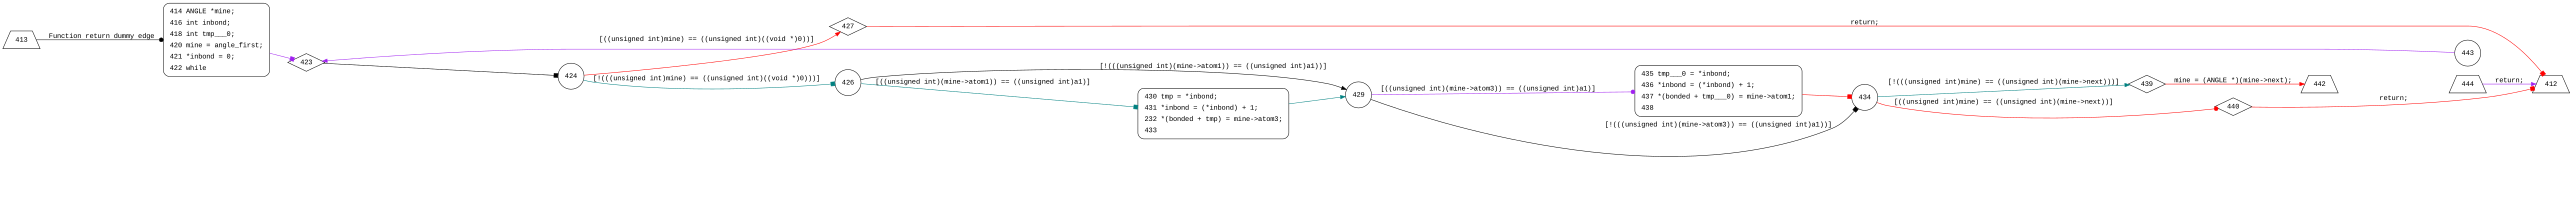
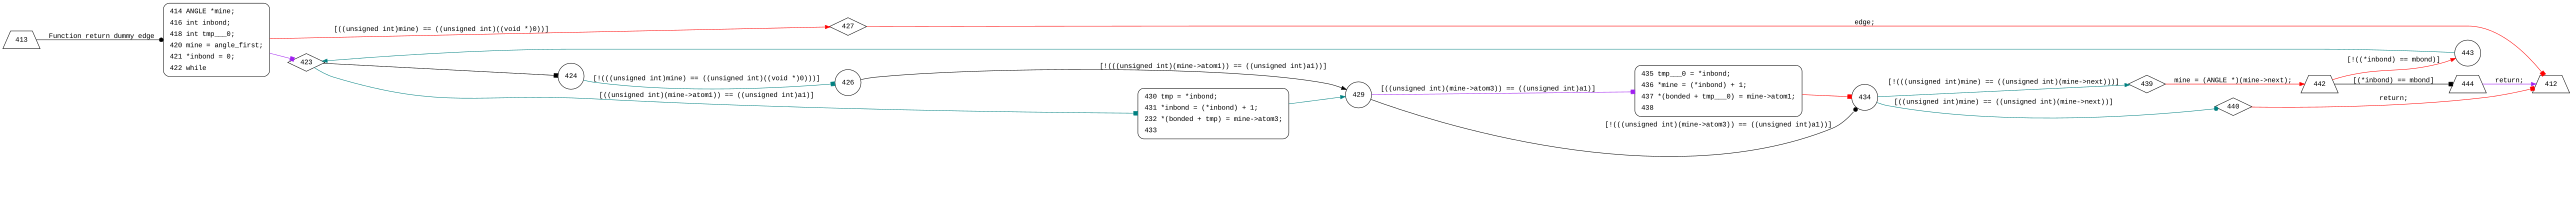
  digraph {
    fontname="Liberation Mono"
    rankdir=LR
    node [fontname="Liberation Mono" shape=circle]
    edge [arrowhead=box color=red fontname="Liberation Mono"]
    413 [shape=trapezium]
    n2 [fillcolor=white label=<<table border="0" cellborder="0" cellpadding="3" bgcolor="white"><tr><td align="right">414</td><td align="left">ANGLE *mine;</td></tr><tr><td align="right">416</td><td align="left">int inbond;</td></tr><tr><td align="right">418</td><td align="left">int tmp___0;</td></tr><tr><td align="right">420</td><td align="left">mine = angle_first;</td></tr><tr><td align="right">421</td><td align="left">*inbond = 0;</td></tr><tr><td align="right">422</td><td align="left">while</td></tr></table>> penwidth=1 shape=Mrecord style="filled,bold"]
    423 [shape=diamond]
    424
    426
    427 [shape=diamond]
    429
    n8 [fillcolor=white label=<<table border="0" cellborder="0" cellpadding="3" bgcolor="white"><tr><td align="right">430</td><td align="left">tmp = *inbond;</td></tr><tr><td align="right">431</td><td align="left">*inbond = (*inbond) + 1;</td></tr><tr><td align="right">232</td><td align="left">*(bonded + tmp) = mine-&gt;atom3;</td></tr><tr><td align="right">433</td><td align="left"></td></tr></table>> penwidth=1 shape=Mrecord style="filled,bold"]
    412 [shape=trapezium]
    434
-   n11 [fillcolor=white label=<<table border="0" cellborder="0" cellpadding="3" bgcolor="white"><tr><td align="right">435</td><td align="left">tmp___0 = *inbond;</td></tr><tr><td align="right">436</td><td align="left">*inbond = (*inbond) + 1;</td></tr><tr><td align="right">437</td><td align="left">*(bonded + tmp___0) = mine-&gt;atom1;</td></tr><tr><td align="right">438</td><td align="left"></td></tr></table>> penwidth=1 shape=Mrecord style="filled,bold"]
+   n11 [fillcolor=white label=<<table border="0" cellborder="0" cellpadding="3" bgcolor="white"><tr><td align="right">435</td><td align="left">tmp___0 = *inbond;</td></tr><tr><td align="right">436</td><td align="left">*mine = (*inbond) + 1;</td></tr><tr><td align="right">437</td><td align="left">*(bonded + tmp___0) = mine-&gt;atom1;</td></tr><tr><td align="right">438</td><td align="left"></td></tr></table>> penwidth=1 shape=Mrecord style="filled,bold"]
    439 [shape=diamond]
    440 [shape=diamond]
    442 [shape=trapezium]
    443
    444 [shape=trapezium]
    413 -> n2 [arrowhead=dot color=black label="Function return dummy edge"]
    n2 -> 423 [color=purple]
    423 -> 424 [color=black]
    424 -> 426 [color=teal label="[!(((unsigned int)mine) == ((unsigned int)((void *)0)))]"]
-   424 -> 427 [arrowhead=normal label="[((unsigned int)mine) == ((unsigned int)((void *)0))]"]
+   n2 -> 427 [arrowhead=normal label="[((unsigned int)mine) == ((unsigned int)((void *)0))]"]
    426 -> 429 [arrowhead=normal color=black label="[!(((unsigned int)(mine->atom1)) == ((unsigned int)a1))]"]
-   426 -> n8 [color=teal label="[((unsigned int)(mine->atom1)) == ((unsigned int)a1)]"]
-   427 -> 412 [label="return;"]
-   429 -> 434 [color=black label="[!(((unsigned int)(mine->atom3)) == ((unsigned int)a1))]"]
-   429 -> n11 [arrowhead=dot color=purple label="[((unsigned int)(mine->atom3)) == ((unsigned int)a1)]"]
+   423 -> n8 [color=teal label="[((unsigned int)(mine->atom1)) == ((unsigned int)a1)]"]
+   427 -> 412 [label="edge;"]
+   429 -> 434 [arrowhead=dot color=black label="[!(((unsigned int)(mine->atom3)) == ((unsigned int)a1))]"]
+   429 -> n11 [color=purple label="[((unsigned int)(mine->atom3)) == ((unsigned int)a1)]"]
    n8 -> 429 [arrowhead=normal color=teal]
    434 -> 439 [arrowhead=normal color=teal label="[!(((unsigned int)mine) == ((unsigned int)(mine->next)))]"]
-   434 -> 440 [arrowhead=dot label="[((unsigned int)mine) == ((unsigned int)(mine->next))]"]
+   434 -> 440 [arrowhead=dot color=teal label="[((unsigned int)mine) == ((unsigned int)(mine->next))]"]
    n11 -> 434
    439 -> 442 [arrowhead=normal label="mine = (ANGLE *)(mine->next);"]
    440 -> 412 [label="return;"]
-   443 -> 423 [arrowhead=normal color=purple]
+   442 -> 443 [arrowhead=normal label="[!((*inbond) == mbond)]"]
+   442 -> 444 [color=black label="[(*inbond) == mbond]"]
+   443 -> 423 [arrowhead=normal color=teal]
    444 -> 412 [arrowhead=normal color=purple label="return;"]
  }
